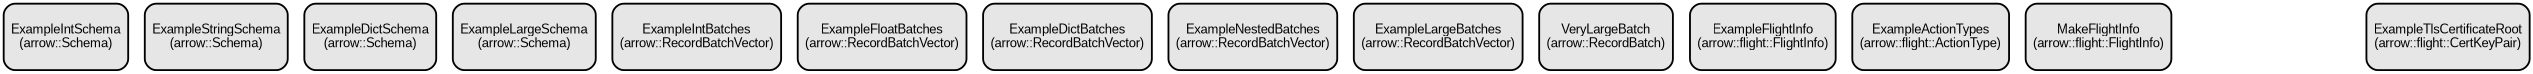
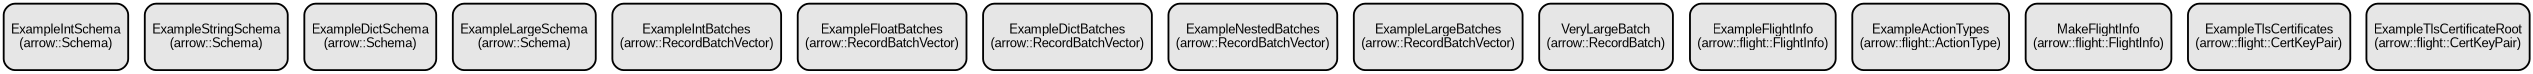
  digraph {
    node [color=black fillcolor="#E6E6E6" fontname=Arial shape=rectangle style="filled,bold,rounded"]
    n1 [height=1 label="ExampleIntSchema\n(arrow::Schema)"]
    n2 [height=1 label="ExampleStringSchema\n(arrow::Schema)"]
    n3 [height=1 label="ExampleDictSchema\n(arrow::Schema)"]
    n4 [height=1 label="ExampleLargeSchema\n(arrow::Schema)"]
    n5 [height=1 label="ExampleIntBatches\n(arrow::RecordBatchVector)"]
    n6 [height=1 label="ExampleFloatBatches\n(arrow::RecordBatchVector)"]
    n7 [height=1 label="ExampleDictBatches\n(arrow::RecordBatchVector)"]
    n8 [height=1 label="ExampleNestedBatches\n(arrow::RecordBatchVector)"]
    n9 [height=1 label="ExampleLargeBatches\n(arrow::RecordBatchVector)"]
    n10 [height=1 label="VeryLargeBatch\n(arrow::RecordBatch)"]
    n11 [height=1 label="ExampleFlightInfo\n(arrow::flight::FlightInfo)"]
    n12 [height=1 label="ExampleActionTypes\n(arrow::flight::ActionType)"]
    n13 [height=1 label="MakeFlightInfo\n(arrow::flight::FlightInfo)"]
+   n14 [height=1 label="ExampleTlsCertificates\n(arrow::flight::CertKeyPair)"]
    n15 [height=1 label="ExampleTlsCertificateRoot\n(arrow::flight::CertKeyPair)"]
  }
